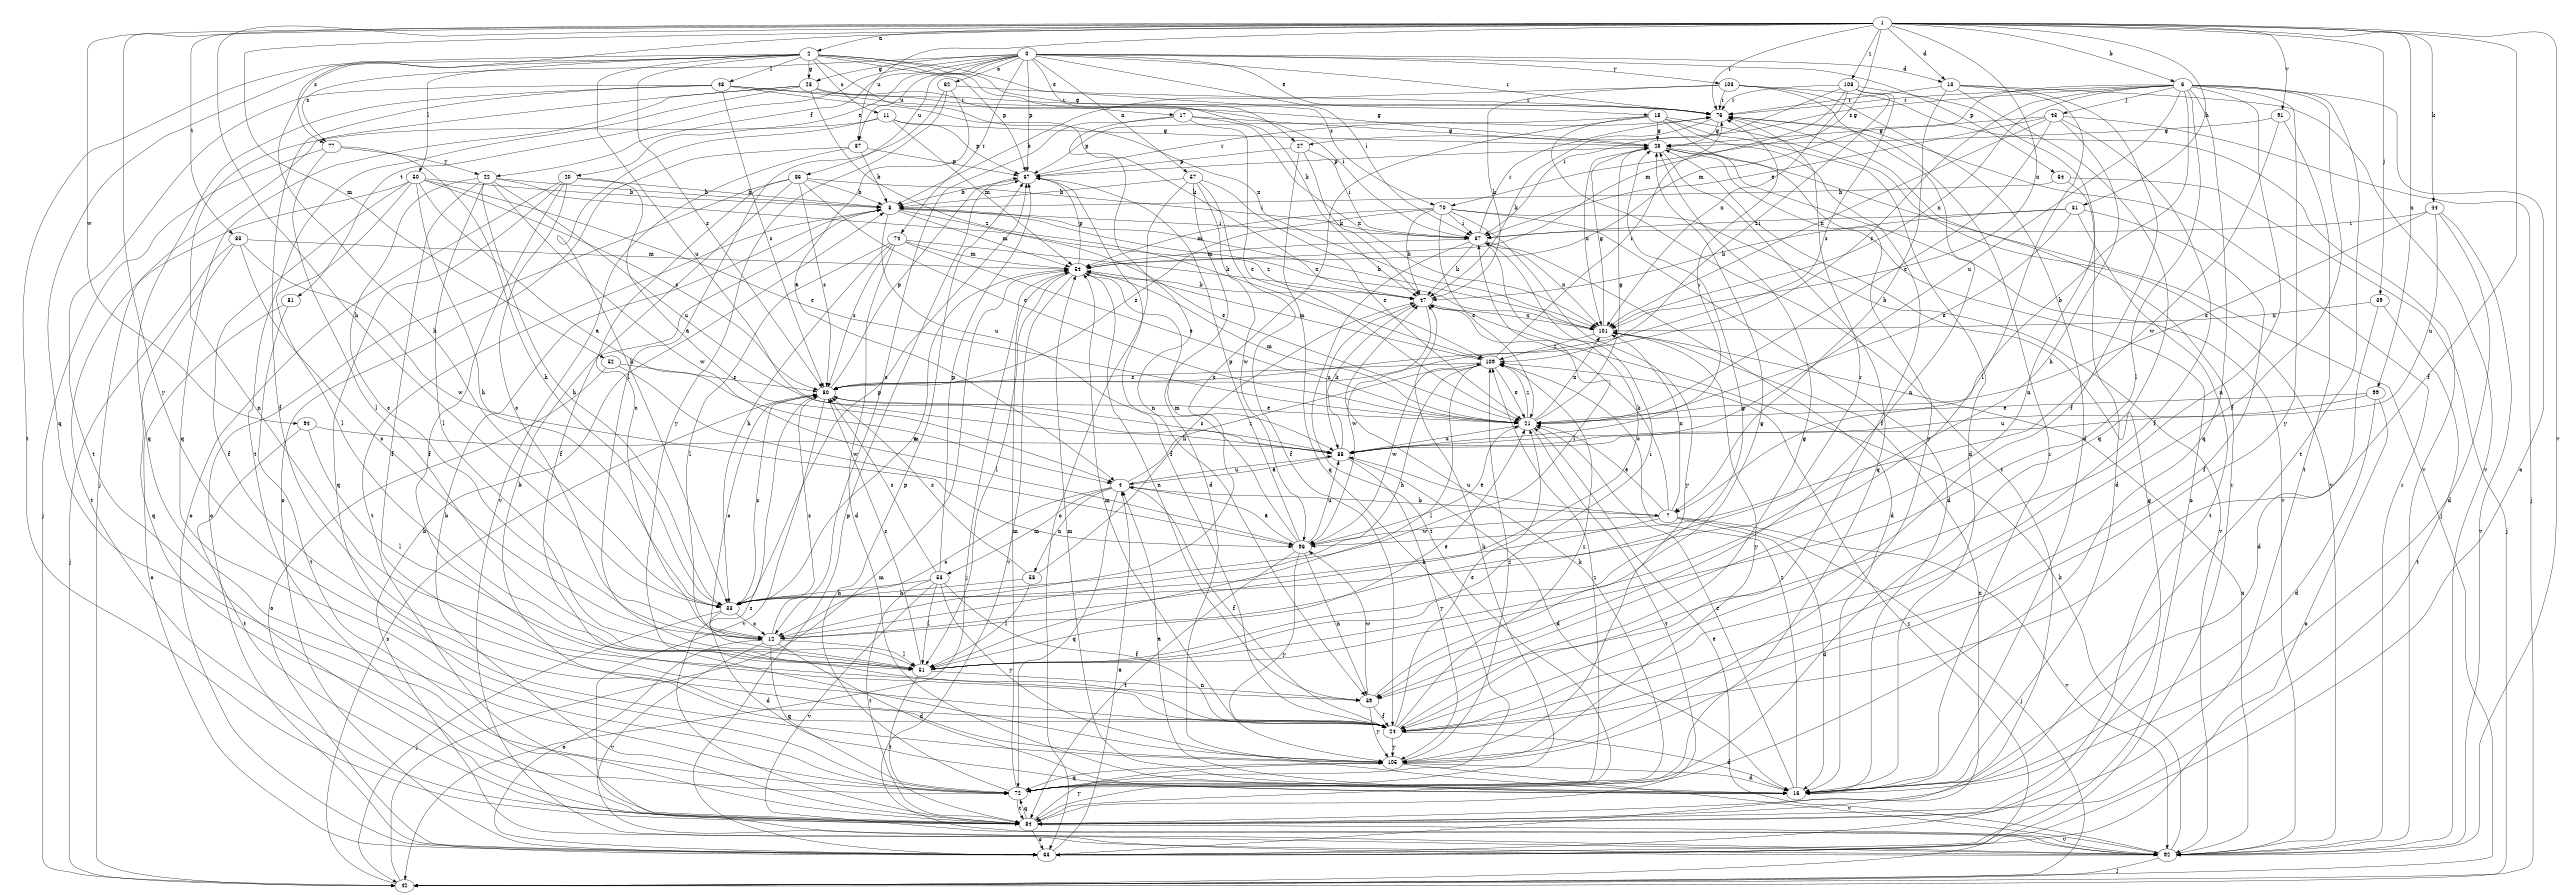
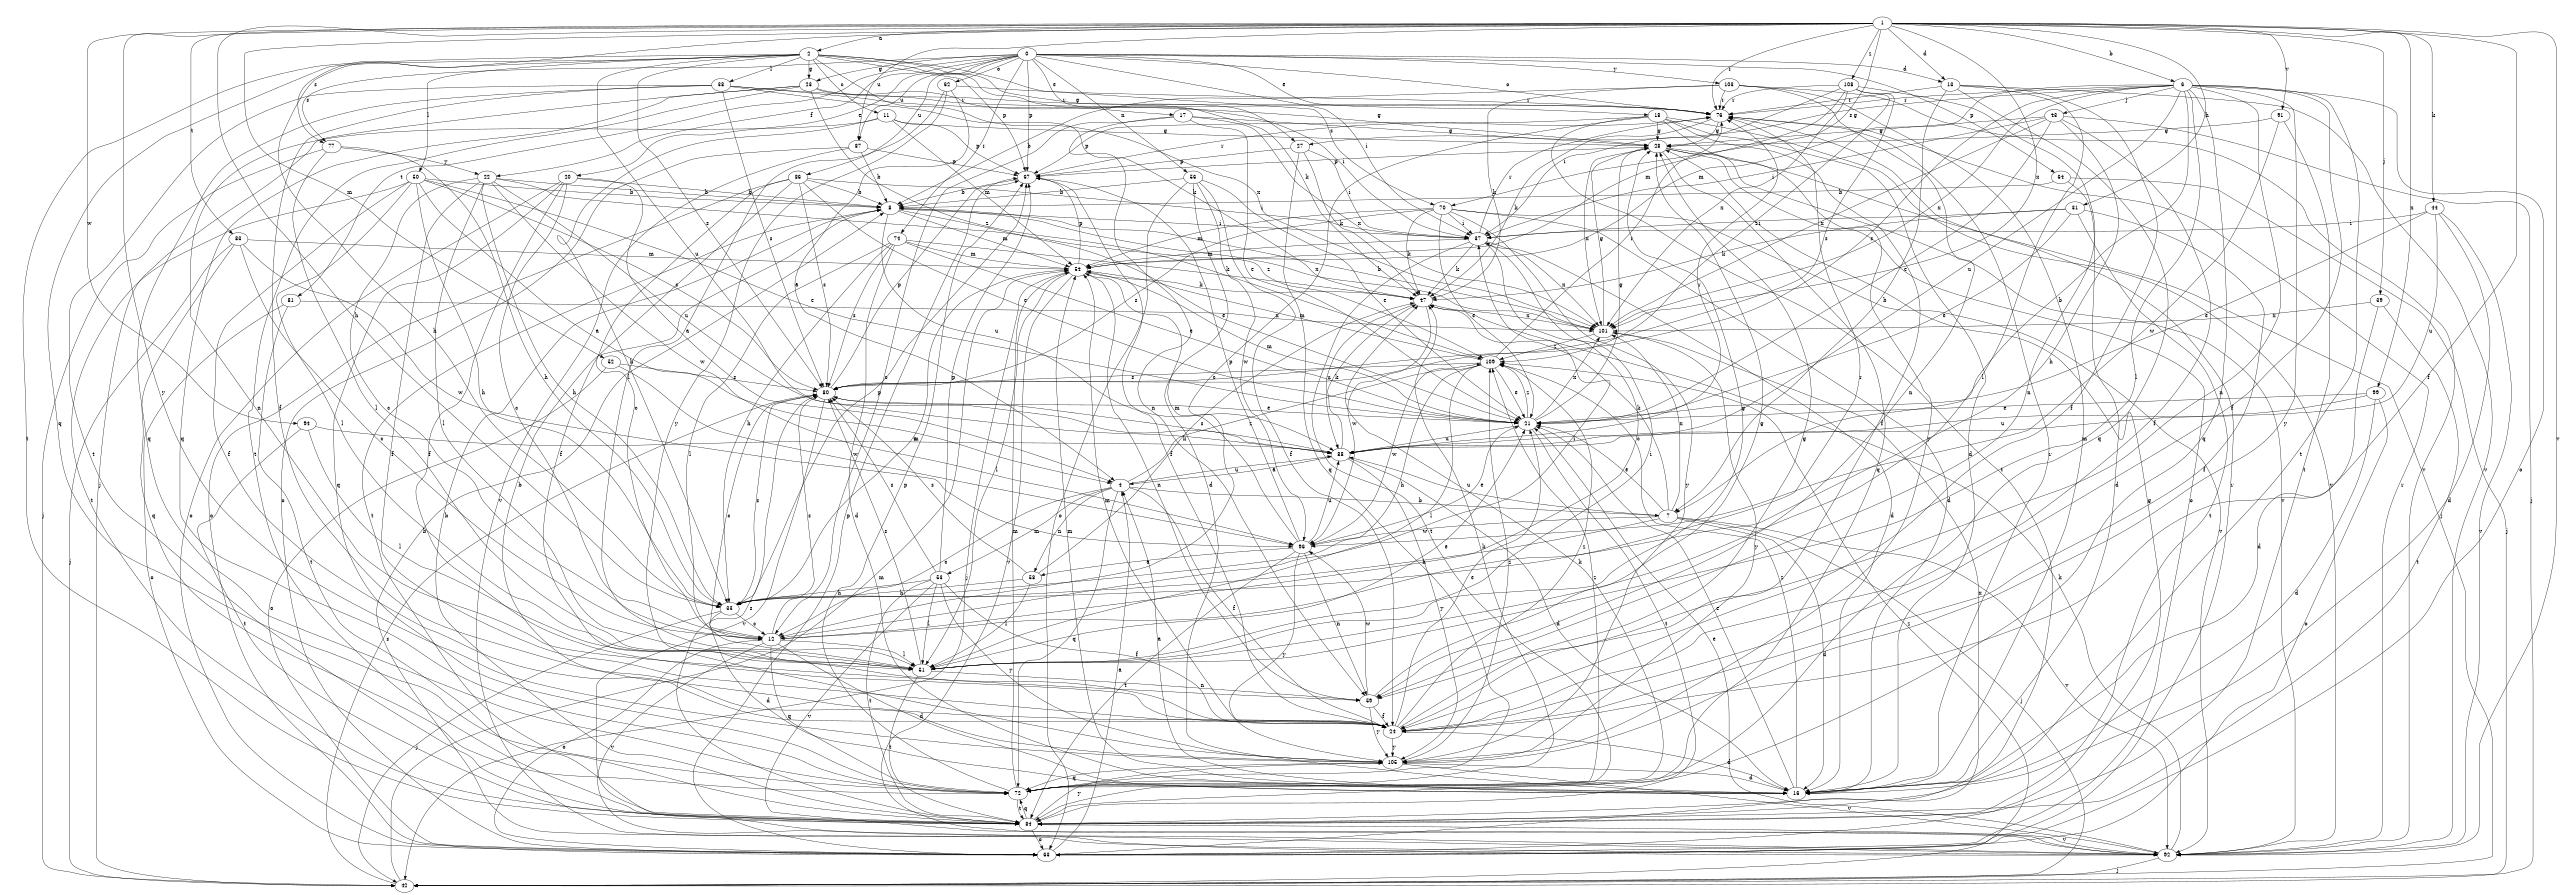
  strict digraph {
    0
    13
    17
    18
    20
    22
    n7 [label=23]
    37
-   57
+   57 [label=56]
    62
    64
    67
    74
    76
    77
    81
    86
    87
    103
    24
    92
    72
    7
    51
    101
    12
    59
    21
    28
    105
    84
    16
    4
    63
    8
    33
    88
    109
    96
    42
    47
    54
    80
    1
    2
    6
    31
    39
    44
    52
    n51 [label=70]
    83
    91
    94
    99
    108
    11
    27
-   48
+   48 [label=38]
    50
    n61 [label=43]
    53
    58
    0 -> 13 [label=d]
    0 -> 17 [label=e]
    0 -> 18 [label=e]
    0 -> 20 [label=e]
    0 -> 22 [label=f]
    0 -> n7 [label=g]
    0 -> 37 [label=i]
    0 -> 57 [label=n]
    0 -> 62 [label=o]
    0 -> 64 [label=p]
    0 -> 67 [label=p]
    0 -> 74 [label=r]
-   0 -> 76 [label=r]
+   0 -> 76 [label=o]
    0 -> 77 [label=s]
    0 -> 81 [label=t]
    0 -> 86 [label=u]
    0 -> 87 [label=u]
    0 -> 103 [label=y]
    13 -> 76 [label=r]
    13 -> 24 [label=f]
    13 -> 92 [label=v]
    13 -> 72 [label=q]
    13 -> 7 [label=b]
    13 -> 51 [label=l]
    17 -> 101 [label=x]
    17 -> 12 [label=c]
    17 -> 59 [label=n]
    17 -> 21 [label=e]
    17 -> 28 [label=g]
    18 -> 67 [label=p]
    18 -> 24 [label=f]
    18 -> 92 [label=v]
    18 -> 12 [label=c]
    18 -> 28 [label=g]
    18 -> 105 [label=y]
    18 -> 84 [label=t]
    18 -> 16 [label=d]
    20 -> 24 [label=f]
    20 -> 72 [label=q]
    20 -> 12 [label=c]
    20 -> 4 [label=a]
    20 -> 63 [label=o]
    20 -> 8 [label=b]
    22 -> 24 [label=f]
    22 -> 51 [label=l]
    22 -> 12 [label=c]
    22 -> 8 [label=b]
    22 -> 33 [label=h]
    22 -> 88 [label=u]
    22 -> 109 [label=z]
    22 -> 96 [label=w]
    n7 -> 37 [label=i]
    n7 -> 76 [label=r]
    n7 -> 72 [label=q]
    n7 -> 84 [label=t]
    n7 -> 109 [label=z]
    n7 -> 42 [label=j]
    37 -> 76 [label=r]
    37 -> 101 [label=x]
    37 -> 12 [label=c]
    37 -> 84 [label=t]
    37 -> 16 [label=d]
    37 -> 47 [label=k]
    37 -> 54 [label=m]
    57 -> 24 [label=f]
    57 -> 21 [label=e]
    57 -> 16 [label=d]
    57 -> 63 [label=o]
    57 -> 8 [label=b]
    57 -> 96 [label=w]
    62 -> 76 [label=r]
    62 -> 51 [label=l]
    62 -> 105 [label=y]
    62 -> 4 [label=a]
    64 -> 16 [label=d]
    64 -> 8 [label=b]
    64 -> 42 [label=j]
    67 -> 76 [label=r]
    67 -> 24 [label=f]
    67 -> 8 [label=b]
    74 -> 51 [label=l]
    74 -> 21 [label=e]
    74 -> 16 [label=d]
    74 -> 33 [label=h]
    74 -> 47 [label=k]
    74 -> 54 [label=m]
    74 -> 80 [label=s]
    76 -> 28 [label=g]
    76 -> 47 [label=k]
    77 -> 22 [label=y]
    77 -> 51 [label=l]
    77 -> 33 [label=h]
    77 -> 42 [label=j]
    81 -> 84 [label=t]
    81 -> 63 [label=o]
    86 -> 37 [label=i]
    86 -> 24 [label=f]
    86 -> 12 [label=c]
    86 -> 21 [label=e]
    86 -> 63 [label=o]
    86 -> 8 [label=b]
    86 -> 80 [label=s]
    87 -> 67 [label=p]
    87 -> 92 [label=v]
    87 -> 63 [label=o]
    87 -> 8 [label=b]
    103 -> 76 [label=r]
    103 -> 92 [label=v]
    103 -> 59 [label=n]
-   103 -> 16 [label=d]
+   103 -> 16 [label=m]
    103 -> 8 [label=b]
    103 -> 47 [label=k]
    24 -> 21 [label=e]
    24 -> 28 [label=g]
    24 -> 105 [label=y]
    24 -> 16 [label=d]
    24 -> 109 [label=z]
    24 -> 54 [label=m]
    92 -> 76 [label=r]
-   92 -> 101 [label=x]
+   81 -> 101 [label=x]
    92 -> 21 [label=e]
    92 -> 8 [label=b]
    92 -> 42 [label=j]
    92 -> 47 [label=k]
    72 -> 67 [label=p]
    72 -> 84 [label=t]
    72 -> 109 [label=z]
    72 -> 47 [label=k]
    72 -> 54 [label=m]
    7 -> 92 [label=v]
    7 -> 101 [label=x]
    7 -> 21 [label=e]
    7 -> 16 [label=d]
    7 -> 33 [label=h]
    7 -> 88 [label=u]
    7 -> 96 [label=w]
    7 -> 42 [label=j]
    7 -> 47 [label=k]
    51 -> 37 [label=i]
    51 -> 59 [label=n]
    51 -> 21 [label=e]
    51 -> 28 [label=g]
    51 -> 84 [label=t]
    51 -> 80 [label=s]
    101 -> 28 [label=g]
    101 -> 105 [label=y]
    101 -> 8 [label=b]
    101 -> 109 [label=z]
    12 -> 37 [label=i]
    12 -> 76 [label=r]
    12 -> 92 [label=v]
    12 -> 72 [label=q]
    12 -> 51 [label=l]
    12 -> 16 [label=d]
    12 -> 63 [label=o]
    12 -> 80 [label=s]
    59 -> 24 [label=f]
    59 -> 28 [label=g]
    59 -> 105 [label=y]
    59 -> 96 [label=w]
    21 -> 101 [label=x]
    21 -> 28 [label=g]
    21 -> 84 [label=t]
    21 -> 88 [label=u]
    21 -> 109 [label=z]
    21 -> 54 [label=m]
    28 -> 67 [label=p]
    28 -> 92 [label=v]
    28 -> 72 [label=q]
    28 -> 101 [label=x]
    28 -> 63 [label=o]
    28 -> 42 [label=j]
    105 -> 92 [label=v]
    105 -> 72 [label=q]
    105 -> 16 [label=d]
    105 -> 8 [label=b]
    105 -> 109 [label=z]
    84 -> 92 [label=v]
    84 -> 72 [label=q]
    84 -> 105 [label=y]
    84 -> 63 [label=o]
    84 -> 8 [label=b]
    84 -> 47 [label=k]
    84 -> 80 [label=s]
    16 -> 76 [label=r]
    16 -> 21 [label=e]
    16 -> 4 [label=a]
    16 -> 109 [label=z]
    16 -> 54 [label=m]
    4 -> 24 [label=f]
    4 -> 72 [label=q]
    4 -> 7 [label=b]
    4 -> 12 [label=c]
    4 -> 88 [label=u]
    4 -> 109 [label=z]
    4 -> 53 [label=m]
    4 -> 58 [label=n]
    63 -> 67 [label=p]
    63 -> 76 [label=r]
    63 -> 101 [label=x]
    63 -> 28 [label=g]
    63 -> 4 [label=a]
    8 -> 37 [label=i]
    8 -> 101 [label=x]
    8 -> 21 [label=e]
    8 -> 84 [label=t]
    8 -> 88 [label=u]
    8 -> 54 [label=m]
    33 -> 67 [label=p]
    33 -> 12 [label=c]
    33 -> 16 [label=d]
    33 -> 42 [label=j]
    33 -> 54 [label=m]
    33 -> 80 [label=s]
    88 -> 76 [label=r]
    88 -> 105 [label=y]
    88 -> 16 [label=d]
    88 -> 4 [label=a]
    88 -> 47 [label=k]
    88 -> 80 [label=s]
    109 -> 76 [label=r]
    109 -> 51 [label=l]
    109 -> 21 [label=e]
    109 -> 33 [label=h]
    109 -> 96 [label=w]
    109 -> 54 [label=m]
    109 -> 80 [label=s]
    96 -> 67 [label=p]
    96 -> 59 [label=n]
    96 -> 21 [label=e]
    96 -> 105 [label=y]
    96 -> 84 [label=t]
-   96 -> 4 [label=a]
+   96 -> 58 [label=a]
    96 -> 88 [label=u]
    96 -> 54 [label=m]
    42 -> 109 [label=z]
    42 -> 54 [label=m]
    42 -> 80 [label=s]
    47 -> 101 [label=x]
    47 -> 88 [label=u]
    47 -> 96 [label=w]
    54 -> 67 [label=p]
    54 -> 92 [label=v]
    54 -> 51 [label=l]
    54 -> 59 [label=n]
    54 -> 42 [label=j]
    54 -> 47 [label=k]
    80 -> 67 [label=p]
    80 -> 92 [label=v]
    80 -> 12 [label=c]
    80 -> 21 [label=e]
    1 -> 13 [label=d]
    1 -> 76 [label=r]
    1 -> 77 [label=s]
    1 -> 87 [label=u]
    1 -> 24 [label=f]
    1 -> 92 [label=v]
    1 -> 101 [label=x]
    1 -> 105 [label=y]
    1 -> 33 [label=h]
    1 -> 2 [label=a]
    1 -> 6 [label=b]
    1 -> 31 [label=h]
    1 -> 39 [label=j]
    1 -> 44 [label=k]
    1 -> 52 [label=m]
    1 -> n51 [label=s]
    1 -> 83 [label=t]
    1 -> 91 [label=v]
    1 -> 94 [label=w]
    1 -> 99 [label=x]
    1 -> 108 [label=z]
    2 -> n7 [label=g]
    2 -> 67 [label=p]
    2 -> 72 [label=q]
    2 -> 101 [label=x]
    2 -> 84 [label=t]
    2 -> 33 [label=h]
    2 -> 88 [label=u]
    2 -> 47 [label=k]
    2 -> 80 [label=s]
    2 -> n51 [label=s]
    2 -> 11 [label=c]
    2 -> 27 [label=g]
    2 -> 48 [label=l]
    2 -> 50 [label=l]
    6 -> 76 [label=r]
    6 -> 24 [label=f]
    6 -> 72 [label=q]
    6 -> 7 [label=b]
    6 -> 51 [label=l]
    6 -> 101 [label=x]
    6 -> 59 [label=n]
    6 -> 105 [label=y]
    6 -> 84 [label=t]
    6 -> 63 [label=o]
    6 -> 88 [label=u]
    6 -> 54 [label=m]
    6 -> 80 [label=s]
    6 -> 27 [label=g]
    6 -> n61 [label=j]
    31 -> 37 [label=i]
    31 -> 24 [label=f]
    31 -> 21 [label=e]
    31 -> 84 [label=t]
    31 -> 47 [label=k]
    39 -> 101 [label=x]
    39 -> 84 [label=t]
    39 -> 16 [label=d]
    44 -> 37 [label=i]
    44 -> 92 [label=v]
    44 -> 21 [label=e]
    44 -> 16 [label=d]
    44 -> 88 [label=u]
    52 -> 63 [label=o]
    52 -> 96 [label=w]
    52 -> 80 [label=s]
    n51 -> 37 [label=i]
    n51 -> 92 [label=v]
    n51 -> 21 [label=e]
    n51 -> 105 [label=y]
    n51 -> 16 [label=d]
    n51 -> 47 [label=k]
    n51 -> 54 [label=m]
    n51 -> 80 [label=s]
    83 -> 72 [label=q]
    83 -> 12 [label=c]
    83 -> 96 [label=w]
    83 -> 42 [label=j]
    83 -> 54 [label=m]
    91 -> 28 [label=g]
    91 -> 84 [label=t]
    91 -> 96 [label=w]
    94 -> 51 [label=l]
    94 -> 84 [label=t]
    94 -> 88 [label=u]
    99 -> 21 [label=e]
    99 -> 16 [label=d]
    99 -> 63 [label=o]
    99 -> 88 [label=u]
    108 -> 37 [label=i]
    108 -> 76 [label=r]
    108 -> 101 [label=x]
    108 -> 59 [label=n]
    108 -> 109 [label=z]
    108 -> 54 [label=m]
    108 -> 80 [label=s]
    11 -> 67 [label=p]
    11 -> 59 [label=n]
    11 -> 28 [label=g]
    11 -> 33 [label=h]
    11 -> 54 [label=m]
    27 -> 37 [label=i]
    27 -> 67 [label=p]
    27 -> 72 [label=q]
    27 -> 47 [label=k]
    48 -> 76 [label=r]
    48 -> 24 [label=f]
    48 -> 72 [label=q]
    48 -> 28 [label=g]
    48 -> 84 [label=t]
    48 -> 47 [label=k]
    48 -> 80 [label=s]
    50 -> 24 [label=f]
    50 -> 51 [label=l]
    50 -> 21 [label=e]
    50 -> 84 [label=t]
    50 -> 4 [label=a]
    50 -> 8 [label=b]
    50 -> 33 [label=h]
    50 -> 80 [label=s]
-   n61 -> 37 [label=e]
+   n61 -> 37 [label=i]
    n61 -> 24 [label=f]
    n61 -> 101 [label=x]
    n61 -> 21 [label=e]
    n61 -> 28 [label=g]
    n61 -> 33 [label=h]
    n61 -> 42 [label=j]
    53 -> 67 [label=p]
    53 -> 24 [label=f]
    53 -> 92 [label=v]
    53 -> 51 [label=l]
    53 -> 105 [label=y]
    53 -> 84 [label=t]
    53 -> 33 [label=h]
    53 -> 80 [label=s]
    58 -> 51 [label=l]
    58 -> 33 [label=h]
    58 -> 47 [label=k]
    58 -> 80 [label=s]
  }
